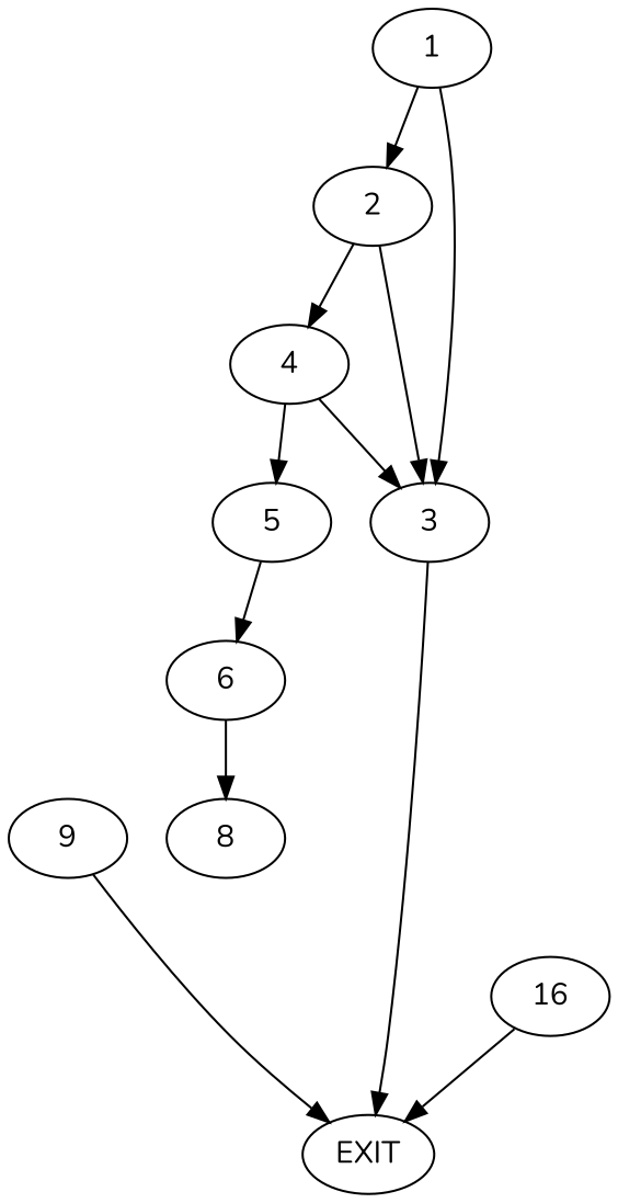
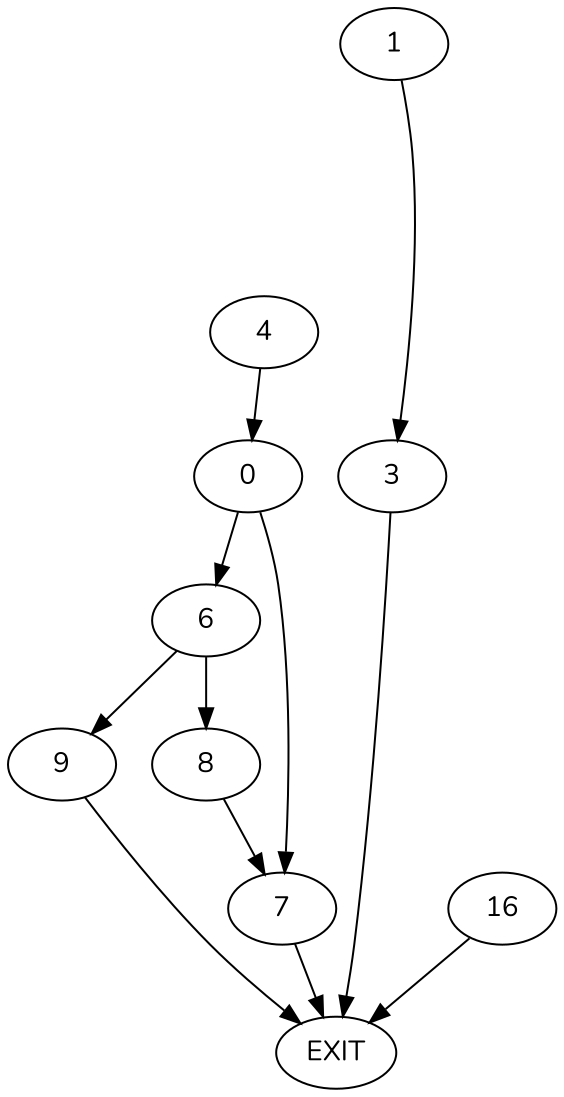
  digraph {
    fontname=Nunito
    node [fontname=Nunito]
    edge [fontname=Nunito]
    1
-   2
    3
    n4 [label=16]
    n5 [label=EXIT]
    4
-   5
+   5 [label=0]
    6
+   7
    8
    9
-   1 -> 2
    1 -> 3
-   2 -> 3
-   2 -> 4
    3 -> n5
    n4 -> n5
-   4 -> 3
    4 -> 5
    5 -> 6
+   5 -> 7
    6 -> 8
+   6 -> 9
+   7 -> n5
+   8 -> 7
    9 -> n5
  }
